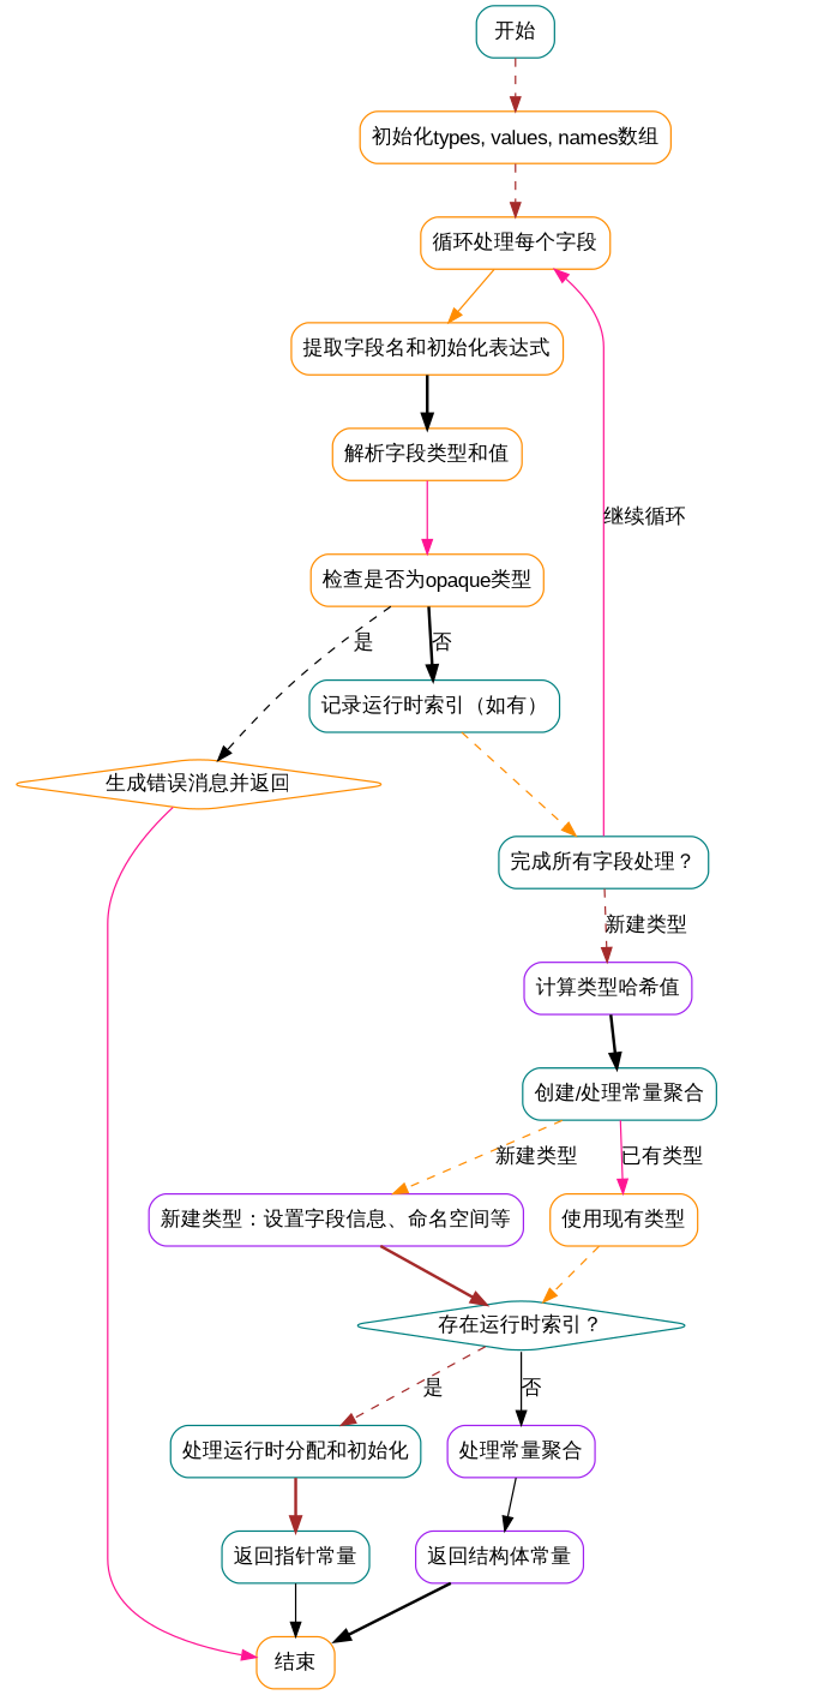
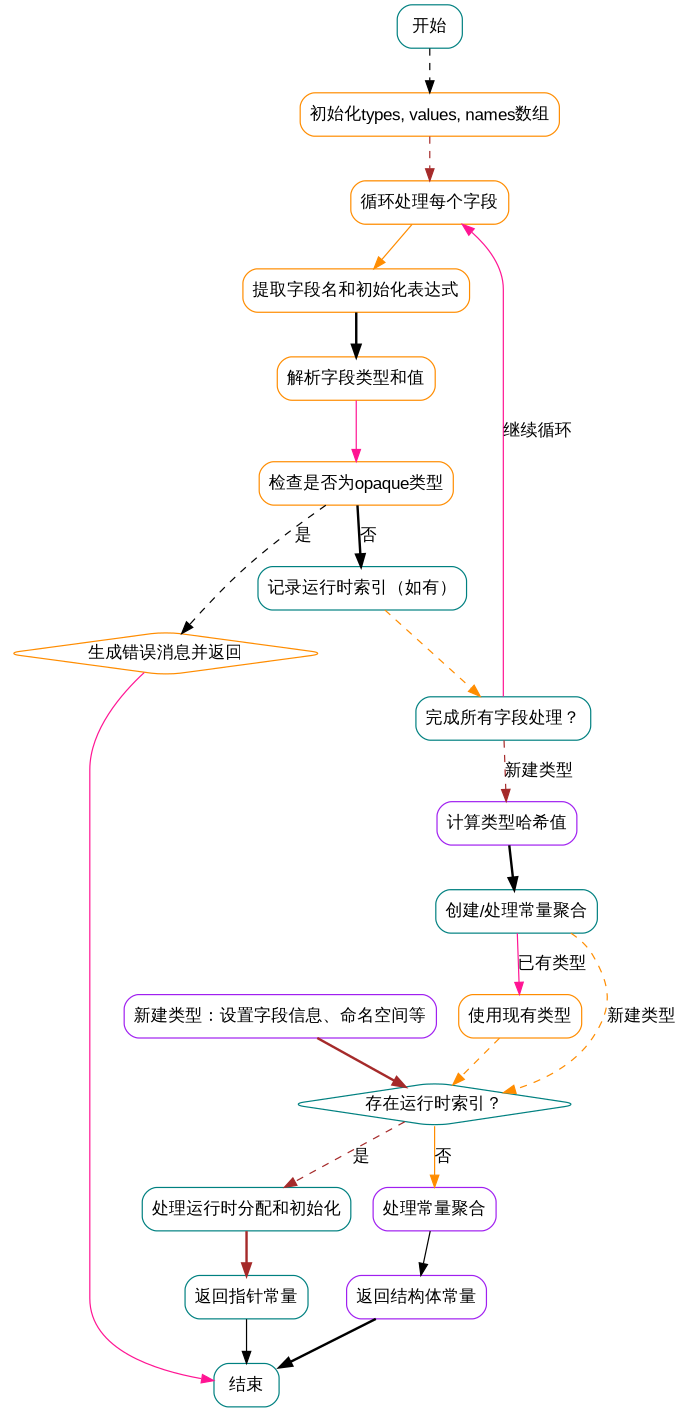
  digraph {
    fontname="Liberation Sans"
    rankdir=TB
    node [color=teal fontname="Liberation Sans" shape=rectangle style=rounded]
    edge [color=black fontname="Liberation Sans" style=dashed]
    n1 [label="开始"]
    n2 [color=darkorange label="初始化types, values, names数组"]
    n3 [color=darkorange label="循环处理每个字段"]
    n4 [color=darkorange label="提取字段名和初始化表达式"]
    n5 [color=darkorange label="解析字段类型和值"]
    n6 [color=darkorange label="检查是否为opaque类型"]
    n7 [color=darkorange label="生成错误消息并返回" shape=diamond]
    n8 [label="记录运行时索引（如有）"]
-   n9 [color=darkorange label="结束"]
+   n9 [label="结束"]
    n10 [label="完成所有字段处理？"]
    n11 [color=purple label="计算类型哈希值"]
    n12 [label="创建/处理常量聚合"]
    n13 [color=purple label="新建类型：设置字段信息、命名空间等"]
    n14 [color=darkorange label="使用现有类型"]
    n15 [label="存在运行时索引？" shape=diamond]
    n16 [label="处理运行时分配和初始化"]
    n17 [color=purple label="处理常量聚合"]
    n18 [label="返回指针常量"]
    n19 [color=purple label="返回结构体常量"]
-   n1 -> n2 [color=brown]
+   n1 -> n2
    n2 -> n3 [color=brown]
    n3 -> n4 [color=darkorange style=solid]
    n4 -> n5 [style=bold]
    n5 -> n6 [color=deeppink style=solid]
    n6 -> n7 [label="是"]
    n6 -> n8 [label="否" style=bold]
    n7 -> n9 [color=deeppink style=solid]
    n8 -> n10 [color=darkorange]
    n10 -> n3 [color=deeppink label="继续循环" style=solid]
    n10 -> n11 [color=brown label="新建类型"]
    n11 -> n12 [style=bold]
-   n12 -> n13 [color=darkorange label="新建类型"]
+   n12 -> n15 [color=darkorange label="新建类型"]
    n12 -> n14 [color=deeppink label="已有类型" style=solid]
    n13 -> n15 [color=brown style=bold]
    n14 -> n15 [color=darkorange]
    n15 -> n16 [color=brown label="是"]
-   n15 -> n17 [label="否" style=solid]
+   n15 -> n17 [color=darkorange label="否" style=solid]
    n16 -> n18 [color=brown style=bold]
    n17 -> n19 [style=solid]
    n18 -> n9 [style=solid]
    n19 -> n9 [style=bold]
  }
